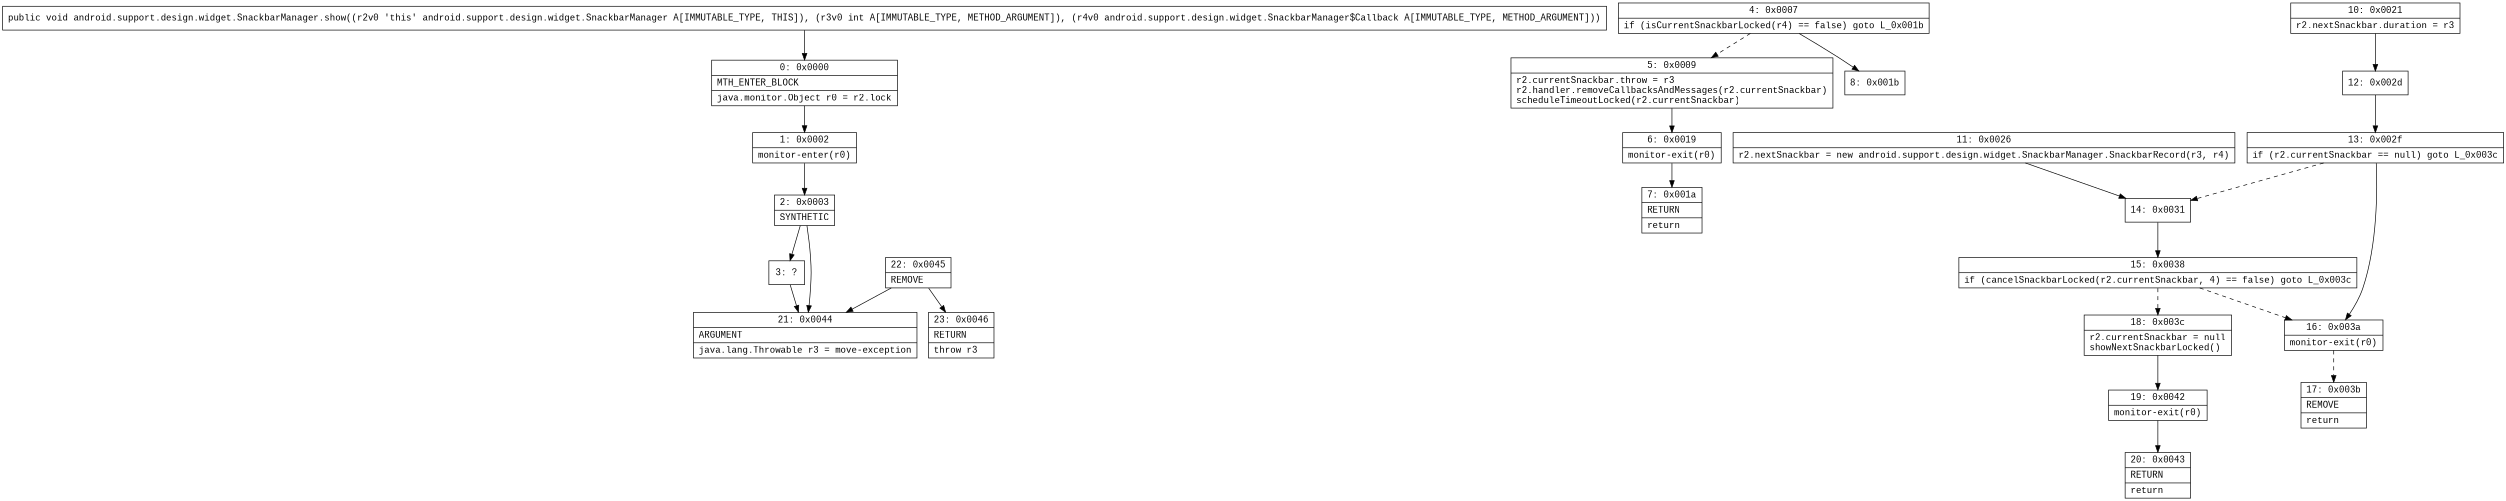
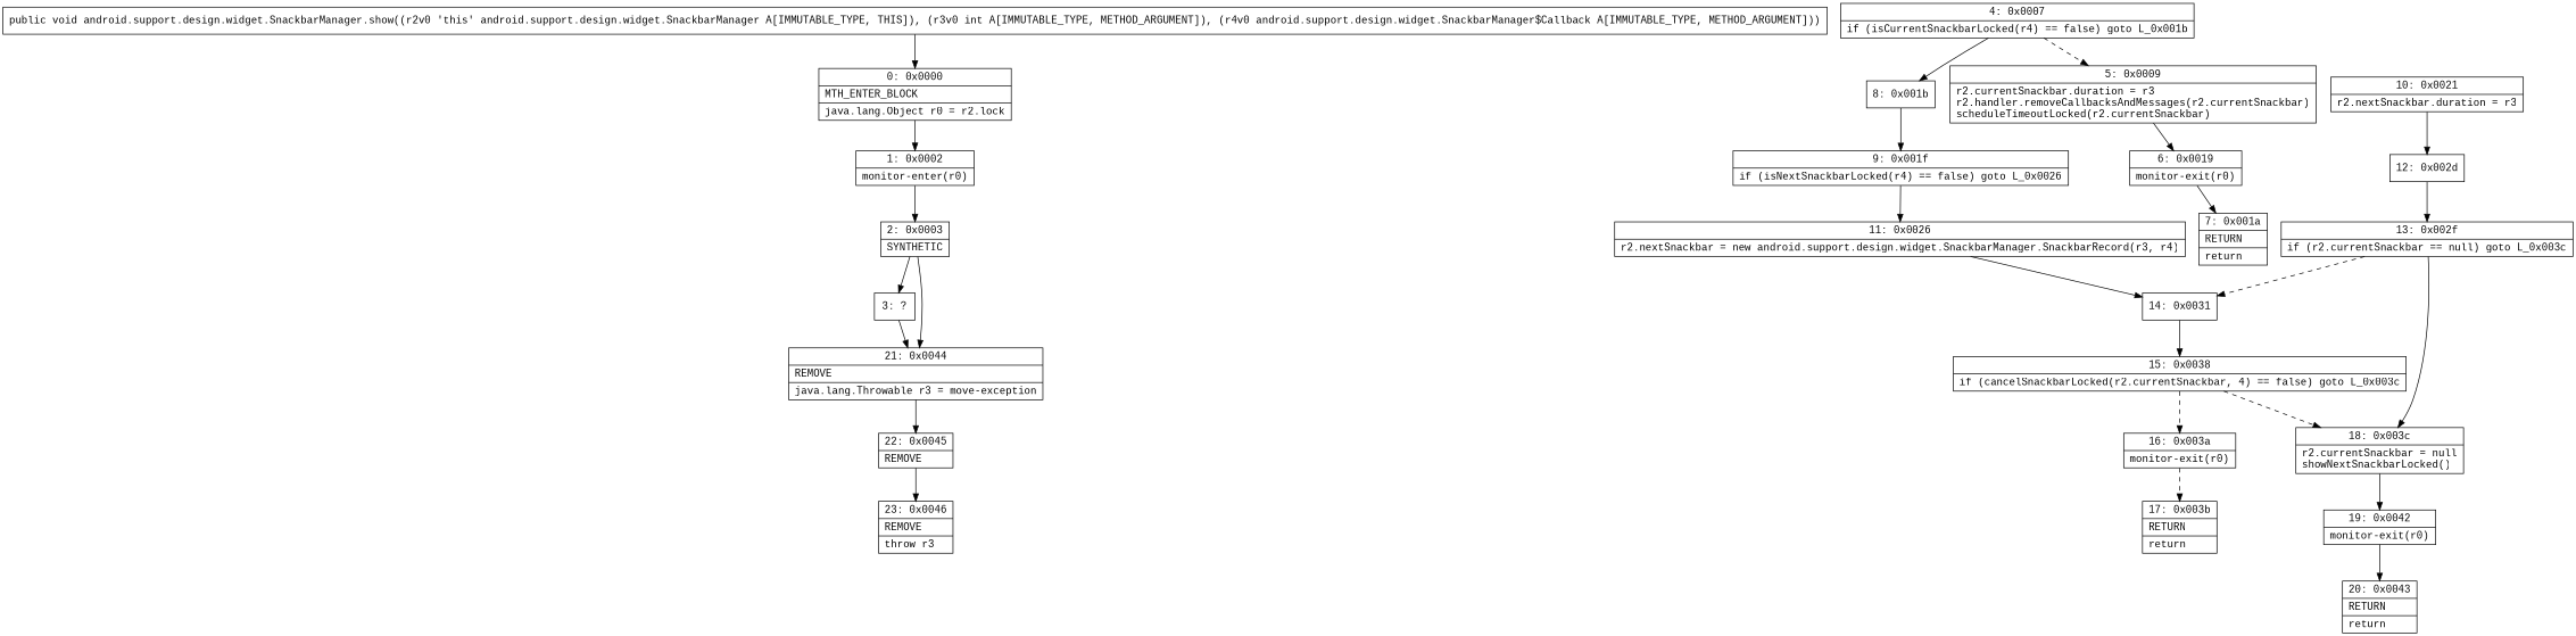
  digraph {
    fontname="Liberation Mono"
    node [fontname="Liberation Mono" shape=record]
    edge [fontname="Liberation Mono"]
-   n1 [label="{0\:\ 0x0000|MTH_ENTER_BLOCK\l|java.monitor.Object r0 = r2.lock\l}"]
+   n1 [label="{0\:\ 0x0000|MTH_ENTER_BLOCK\l|java.lang.Object r0 = r2.lock\l}"]
    n2 [label="{1\:\ 0x0002|monitor\-enter(r0)\l}"]
    n3 [label="{2\:\ 0x0003|SYNTHETIC\l}"]
    n4 [label="{3\:\ ?}"]
-   n5 [label="{21\:\ 0x0044|ARGUMENT\l|java.lang.Throwable r3 = move\-exception\l}"]
+   n5 [label="{21\:\ 0x0044|REMOVE\l|java.lang.Throwable r3 = move\-exception\l}"]
    n6 [label="{22\:\ 0x0045|REMOVE\l}"]
    n7 [label="{4\:\ 0x0007|if (isCurrentSnackbarLocked(r4) == false) goto L_0x001b\l}"]
-   n8 [label="{5\:\ 0x0009|r2.currentSnackbar.throw = r3\lr2.handler.removeCallbacksAndMessages(r2.currentSnackbar)\lscheduleTimeoutLocked(r2.currentSnackbar)\l}"]
+   n8 [label="{5\:\ 0x0009|r2.currentSnackbar.duration = r3\lr2.handler.removeCallbacksAndMessages(r2.currentSnackbar)\lscheduleTimeoutLocked(r2.currentSnackbar)\l}"]
    n9 [label="{8\:\ 0x001b}"]
    n10 [label="{6\:\ 0x0019|monitor\-exit(r0)\l}"]
+   n11 [label="{9\:\ 0x001f|if (isNextSnackbarLocked(r4) == false) goto L_0x0026\l}"]
    n12 [label="{7\:\ 0x001a|RETURN\l|return\l}"]
    n13 [label="{11\:\ 0x0026|r2.nextSnackbar = new android.support.design.widget.SnackbarManager.SnackbarRecord(r3, r4)\l}"]
    n14 [label="{10\:\ 0x0021|r2.nextSnackbar.duration = r3\l}"]
    n15 [label="{12\:\ 0x002d}"]
    n16 [label="{14\:\ 0x0031}"]
    n17 [label="{13\:\ 0x002f|if (r2.currentSnackbar == null) goto L_0x003c\l}"]
    n18 [label="{18\:\ 0x003c|r2.currentSnackbar = null\lshowNextSnackbarLocked()\l}"]
    n19 [label="{15\:\ 0x0038|if (cancelSnackbarLocked(r2.currentSnackbar, 4) == false) goto L_0x003c\l}"]
    n20 [label="{19\:\ 0x0042|monitor\-exit(r0)\l}"]
    n21 [label="{16\:\ 0x003a|monitor\-exit(r0)\l}"]
-   n22 [label="{17\:\ 0x003b|REMOVE\l|return\l}"]
+   n22 [label="{17\:\ 0x003b|RETURN\l|return\l}"]
    n23 [label="{20\:\ 0x0043|RETURN\l|return\l}"]
-   n24 [label="{23\:\ 0x0046|RETURN\l|throw r3\l}"]
+   n24 [label="{23\:\ 0x0046|REMOVE\l|throw r3\l}"]
    n25 [label="{public void android.support.design.widget.SnackbarManager.show((r2v0 'this' android.support.design.widget.SnackbarManager A[IMMUTABLE_TYPE, THIS]), (r3v0 int A[IMMUTABLE_TYPE, METHOD_ARGUMENT]), (r4v0 android.support.design.widget.SnackbarManager$Callback A[IMMUTABLE_TYPE, METHOD_ARGUMENT])) }"]
    n1 -> n2
    n2 -> n3
    n3 -> n4
    n3 -> n5
    n4 -> n5
-   n6 -> n5
+   n5 -> n6
    n6 -> n24
    n7 -> n8 [style=dashed]
    n7 -> n9
    n8 -> n10
+   n9 -> n11
    n10 -> n12
+   n11 -> n13
    n13 -> n16
    n14 -> n15
    n15 -> n17
    n16 -> n19
    n17 -> n16 [style=dashed]
-   n17 -> n21
+   n17 -> n18
    n18 -> n20
    n19 -> n18 [style=dashed]
    n19 -> n21 [style=dashed]
    n20 -> n23
    n21 -> n22 [style=dashed]
    n25 -> n1
  }
